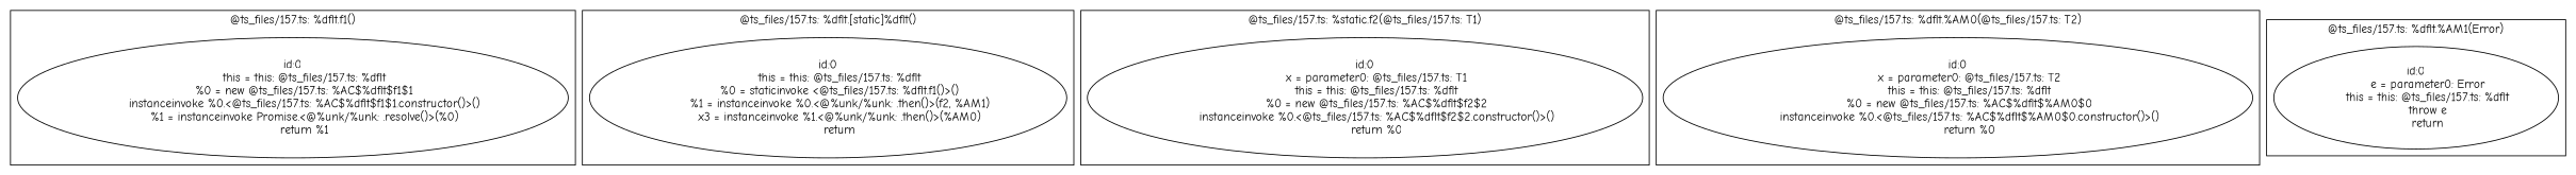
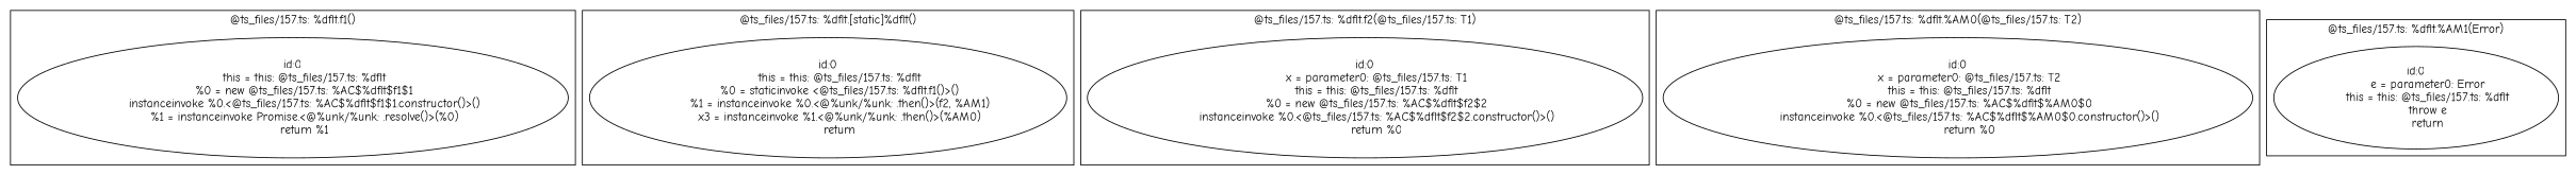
  digraph {
    fontname="Comic Neue"
    node [fontname="Comic Neue"]
    n1 [label="id:0\n      this = this: @ts_files/157.ts: %dflt\n      %0 = new @ts_files/157.ts: %AC$%dflt$f1$1\n      instanceinvoke %0.<@ts_files/157.ts: %AC$%dflt$f1$1.constructor()>()\n      %1 = instanceinvoke Promise.<@%unk/%unk: .resolve()>(%0)\n      return %1"]
    n2 [label="id:0\n      this = this: @ts_files/157.ts: %dflt\n      %0 = staticinvoke <@ts_files/157.ts: %dflt.f1()>()\n      %1 = instanceinvoke %0.<@%unk/%unk: .then()>(f2, %AM1)\n      x3 = instanceinvoke %1.<@%unk/%unk: .then()>(%AM0)\n      return"]
    n3 [label="id:0\n      x = parameter0: @ts_files/157.ts: T1\n      this = this: @ts_files/157.ts: %dflt\n      %0 = new @ts_files/157.ts: %AC$%dflt$f2$2\n      instanceinvoke %0.<@ts_files/157.ts: %AC$%dflt$f2$2.constructor()>()\n      return %0"]
    n4 [label="id:0\n      x = parameter0: @ts_files/157.ts: T2\n      this = this: @ts_files/157.ts: %dflt\n      %0 = new @ts_files/157.ts: %AC$%dflt$%AM0$0\n      instanceinvoke %0.<@ts_files/157.ts: %AC$%dflt$%AM0$0.constructor()>()\n      return %0"]
    n5 [label="id:0\n      e = parameter0: Error\n      this = this: @ts_files/157.ts: %dflt\n      throw e\n      return"]
    subgraph cluster_1 {
      label="@ts_files/157.ts: %dflt.f1()"
      n1
    }
    subgraph cluster_2 {
      label="@ts_files/157.ts: %dflt.[static]%dflt()"
      n2
    }
    subgraph cluster_3 {
-     label="@ts_files/157.ts: %static.f2(@ts_files/157.ts: T1)"
+     label="@ts_files/157.ts: %dflt.f2(@ts_files/157.ts: T1)"
      n3
    }
    subgraph cluster_4 {
      label="@ts_files/157.ts: %dflt.%AM0(@ts_files/157.ts: T2)"
      n4
    }
    subgraph cluster_5 {
      label="@ts_files/157.ts: %dflt.%AM1(Error)"
      n5
    }
  }
